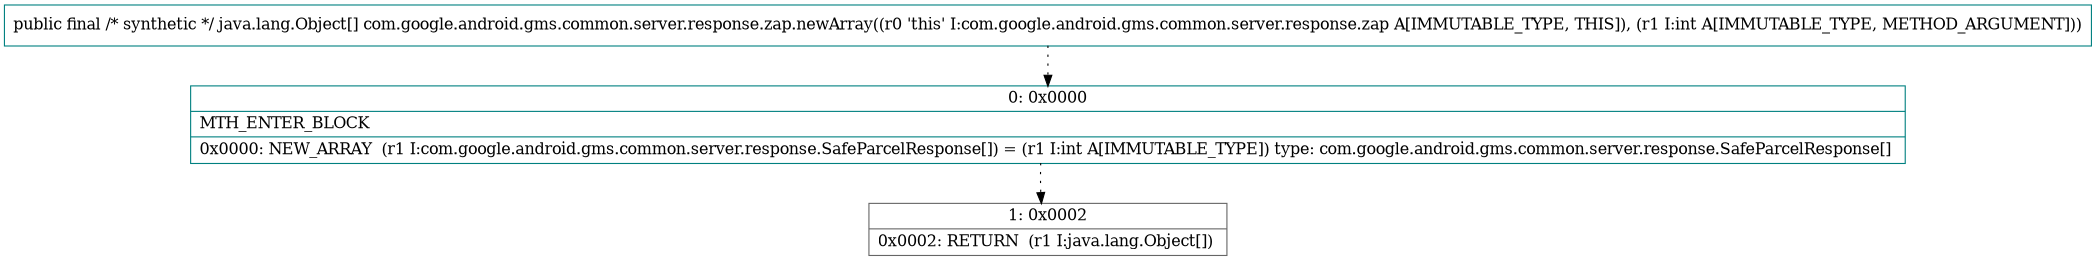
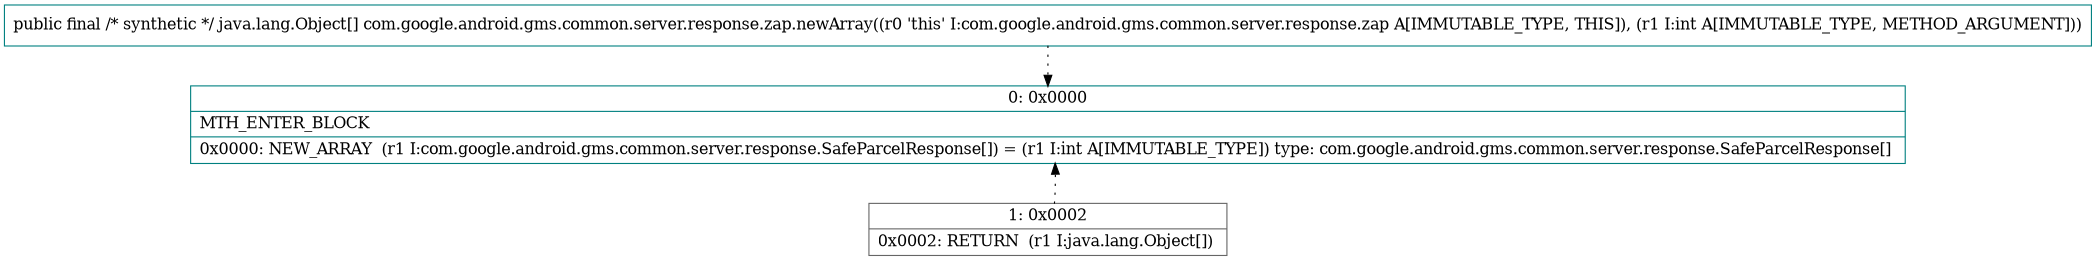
  digraph {
    node [shape=record color=teal]
    edge [style=dotted]
    n1 [label="{0\:\ 0x0000|MTH_ENTER_BLOCK\l|0x0000: NEW_ARRAY  (r1 I:com.google.android.gms.common.server.response.SafeParcelResponse[]) = (r1 I:int A[IMMUTABLE_TYPE]) type: com.google.android.gms.common.server.response.SafeParcelResponse[] \l}"]
    n2 [label="{1\:\ 0x0002|0x0002: RETURN  (r1 I:java.lang.Object[]) \l}" color=gray40]
    n3 [label="{public final \/* synthetic *\/ java.lang.Object[] com.google.android.gms.common.server.response.zap.newArray((r0 'this' I:com.google.android.gms.common.server.response.zap A[IMMUTABLE_TYPE, THIS]), (r1 I:int A[IMMUTABLE_TYPE, METHOD_ARGUMENT])) }"]
-   n1 -> n2
+   n2 -> n1
    n3 -> n1
  }
